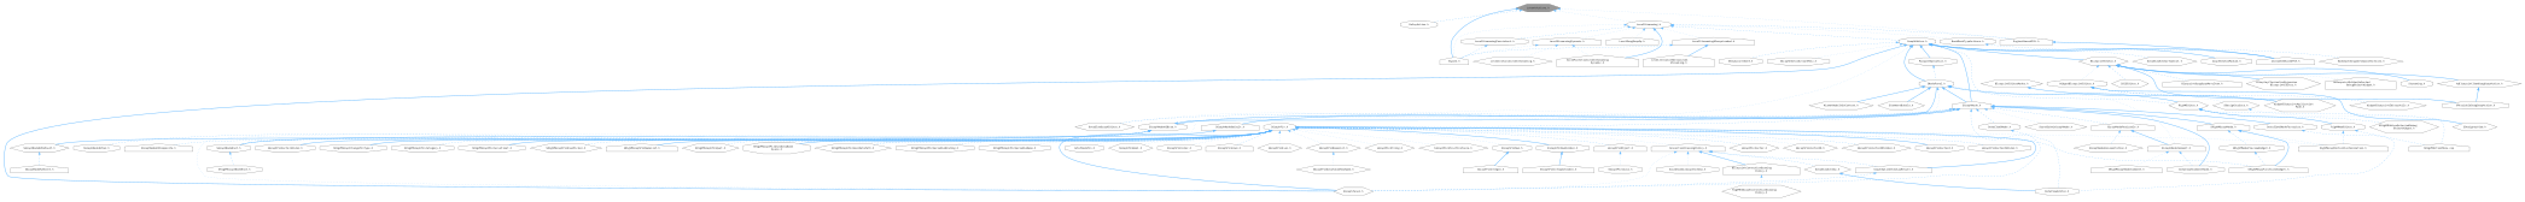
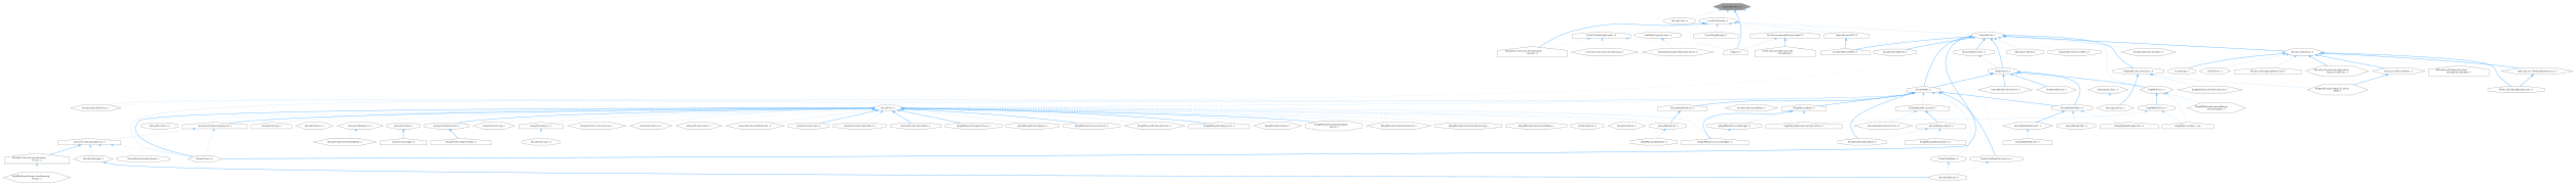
  digraph {
    fontname="IBM Plex Mono"
    node [color=grey40 fillcolor=white fontname="IBM Plex Mono" fontsize=10 shape=octagon style=filled]
    edge [color=steelblue1 dir=back fontname="IBM Plex Mono" fontsize=10 labelfontname=Helvetica labelfontsize=10 style=dashed]
    n1 [color=gray40 fillcolor=grey60 fontcolor=black height=0.2 label="LatentActions.h" shape=hexagon width=0.4]
    n2 [height=0.2 label="DelayAction.h" width=0.4]
    n3 [height=0.2 label="Engine.h" shape=house width=0.4]
    n4 [height=0.2 label="EngineSharedPCH.h" shape=house width=0.4]
    n5 [height=0.2 label="LevelStreaming.h" width=0.4]
    n6 [height=0.2 label="UnrealEdSharedPCH.h" shape=house width=0.4]
    n7 [height=0.2 label="BookMarkTypeActions.h" width=0.4]
    n8 [height=0.2 label="GraphEditor.h" width=0.4]
    n9 [height=0.2 label="LevelDragDropOp.h" shape=house width=0.4]
    n10 [height=0.2 label="LevelStreamingAlwaysLoaded.h" shape=house width=0.4]
    n11 [height=0.2 label="LevelStreamingDynamic.h" shape=house width=0.4]
    n12 [height=0.2 label="WorldPartitionLevelStreaming\lDynamic.h" shape=house width=0.4]
-   n13 [height=0.2 label="LevelStreamingPersistent.h" width=0.4]
    n14 [height=0.2 label="BookmarkSingleViewportActions.h" shape=hexagon width=0.4]
    n15 [height=0.2 label="BlueprintEditor.h" shape=hexagon width=0.4]
    n16 [height=0.2 label="WidgetBlueprintEditor.h" width=0.4]
    n17 [height=0.2 label="DataflowEditorToolkit.h" shape=hexagon width=0.4]
    n18 [height=0.2 label="DataflowGraphEditor.h" shape=hexagon width=0.4]
    n19 [height=0.2 label="GraphEditorModule.h" width=0.4]
    n20 [height=0.2 label="MarqueeOperation.h" width=0.4]
    n21 [height=0.2 label="SNodePanel.h" width=0.4]
    n22 [height=0.2 label="RigVMEditor.h" shape=hexagon width=0.4]
    n23 [height=0.2 label="SGraphNode.h" shape=house width=0.4]
    n24 [height=0.2 label="SGraphPanel.h" shape=hexagon width=0.4]
    n25 [height=0.2 label="SBlueprintDiff.h" width=0.4]
    n26 [height=0.2 label="SGraphEditorActionMenu.h" width=0.4]
    n27 [height=0.2 label="LevelInstanceEditorLevel\lStreaming.h" shape=house width=0.4]
    n28 [height=0.2 label="LevelInstanceLevelStreaming.h" shape=hexagon width=0.4]
    n29 [height=0.2 label="BPVariableDragDropAction.h" width=0.4]
    n30 [height=0.2 label="BlueprintDragDropMenuItem.h" shape=house width=0.4]
    n31 [height=0.2 label="BlueprintEditorModes.h" shape=hexagon width=0.4]
    n32 [height=0.2 label="IDisplayClusterConfigurator\lBlueprintEditor.h" shape=hexagon width=0.4]
    n33 [height=0.2 label="MyBlueprintItemDragDropAction.h" shape=hexagon width=0.4]
    n34 [height=0.2 label="SBlueprintEditorSelected\lDebugObjectWidget.h" shape=house width=0.4]
    n35 [height=0.2 label="Streaming.h" width=0.4]
    n36 [height=0.2 label="SSCSEditor.h" shape=hexagon width=0.4]
    n37 [height=0.2 label="WidgetBlueprintApplication\lMode.h" shape=hexagon width=0.4]
    n38 [height=0.2 label="SDesignerView.h" shape=hexagon width=0.4]
    n39 [height=0.2 label="WidgetBlueprintEditorUtils.h" shape=hexagon width=0.4]
    n40 [height=0.2 label="KismetNodeInfoContext.h" shape=hexagon width=0.4]
    n41 [height=0.2 label="SCommentBubble.h" shape=hexagon width=0.4]
    n42 [height=0.2 label="SDesignSurface.h" shape=hexagon width=0.4]
    n43 [height=0.2 label="SGraphNodeK2Base.h" width=0.4]
    n44 [height=0.2 label="SGraphNodeComment.h" shape=house width=0.4]
    n45 [height=0.2 label="RigVMNewEditor.h" width=0.4]
    n46 [height=0.2 label="SRigVMActionMenu.cpp" shape=house width=0.4]
    n47 [height=0.2 label="SRigVMEditorSelectedDebug\lObjectWidget.h" shape=hexagon width=0.4]
    n48 [height=0.2 label="DataflowSCommentNode.h" width=0.4]
    n49 [height=0.2 label="DataflowSNode.h" width=0.4]
    n50 [height=0.2 label="DataflowSNodeFactories.h" width=0.4]
    n51 [height=0.2 label="SGraphNodeDefault.h" shape=house width=0.4]
    n52 [height=0.2 label="SGraphNodeResizable.h" shape=house width=0.4]
    n53 [height=0.2 label="SGraphPin.h" width=0.4]
    n54 [height=0.2 label="SRigVMGraphNode.h" shape=house width=0.4]
    n55 [height=0.2 label="SoundSubmixGraphNode.h" shape=hexagon width=0.4]
    n56 [height=0.2 label="SGraphNodeK2Composite.h" shape=house width=0.4]
    n57 [height=0.2 label="SGraphNodeK2Default.h" shape=hexagon width=0.4]
    n58 [height=0.2 label="SGraphNodeK2Var.h" width=0.4]
    n59 [height=0.2 label="SRigVMGraphNodeComment.h" shape=house width=0.4]
    n60 [height=0.2 label="RigVMGraphDetailCustomization.h" shape=house width=0.4]
    n61 [height=0.2 label="DataflowEditor.h" width=0.4]
    n62 [height=0.2 label="SGraphNodeKnot.h" width=0.4]
    n63 [height=0.2 label="SGraphNodeDocumentation.h" shape=hexagon width=0.4]
    n64 [height=0.2 label="ConnectionDrawingPolicy.h" shape=house width=0.4]
    n65 [height=0.2 label="DataflowSPin.h" width=0.4]
    n66 [height=0.2 label="GraphSplineOverlapResult.h" shape=house width=0.4]
    n67 [height=0.2 label="SGraphPinBool.h" shape=hexagon width=0.4]
    n68 [height=0.2 label="SGraphPinColor.h" width=0.4]
    n69 [height=0.2 label="SGraphPinEnum.h" shape=house width=0.4]
    n70 [height=0.2 label="SGraphPinExec.h" shape=hexagon width=0.4]
    n71 [height=0.2 label="SGraphPinNameList.h" shape=hexagon width=0.4]
    n72 [height=0.2 label="SGraphPinNum.h" width=0.4]
    n73 [height=0.2 label="SGraphPinNumSlider.h" width=0.4]
    n74 [height=0.2 label="SGraphPinObject.h" shape=house width=0.4]
    n75 [height=0.2 label="SGraphPinString.h" shape=hexagon width=0.4]
    n76 [height=0.2 label="SGraphPinStructInstance.h" shape=hexagon width=0.4]
    n77 [height=0.2 label="SGraphPinVector.h" shape=hexagon width=0.4]
    n78 [height=0.2 label="SGraphPinVector2D.h" shape=hexagon width=0.4]
    n79 [height=0.2 label="SGraphPinVector2DSlider.h" shape=hexagon width=0.4]
    n80 [height=0.2 label="SGraphPinVector4.h" width=0.4]
    n81 [height=0.2 label="SGraphPinVector4Slider.h" width=0.4]
    n82 [height=0.2 label="SGraphPinVectorSlider.h" width=0.4]
    n83 [height=0.2 label="SRigVMGraphChangePinType.h" width=0.4]
    n84 [height=0.2 label="SRigVMGraphPinCategory.h" width=0.4]
    n85 [height=0.2 label="SRigVMGraphPinCurveFloat.h" width=0.4]
    n86 [height=0.2 label="SRigVMGraphPinEnumPicker.h" shape=hexagon width=0.4]
    n87 [height=0.2 label="SRigVMGraphPinNameList.h" shape=house width=0.4]
    n88 [height=0.2 label="SRigVMGraphPinQuat.h" shape=hexagon width=0.4]
    n89 [height=0.2 label="SRigVMGraphPinUserDataName\lSpace.h" width=0.4]
    n90 [height=0.2 label="SRigVMGraphPinUserDataPath.h" shape=hexagon width=0.4]
    n91 [height=0.2 label="SRigVMGraphPinVariableBinding.h" width=0.4]
    n92 [height=0.2 label="SRigVMGraphPinVariableName.h" width=0.4]
    n93 [height=0.2 label="SRigVMSwapFunctionsWidget.h" shape=house width=0.4]
    n94 [height=0.2 label="SRigVMNodePreviewWidget.h" width=0.4]
    n95 [height=0.2 label="SRigVMGraphNodeKnot.h" width=0.4]
    n96 [height=0.2 label="SGraphNodeK2Event.h" shape=house width=0.4]
    n97 [height=0.2 label="BlueprintConnectionDrawing\lPolicy.h" shape=house width=0.4]
    n98 [height=0.2 label="DataflowSchema.h" shape=hexagon width=0.4]
    n99 [height=0.2 label="SoundSubmixGraphSchema.h" width=0.4]
    n100 [height=0.2 label="SGraphPinDataTableRowName.h" shape=hexagon width=0.4]
    n101 [height=0.2 label="SGraphPinInteger.h" shape=house width=0.4]
    n102 [height=0.2 label="SGraphPinIntegerSlider.h" shape=house width=0.4]
    n103 [height=0.2 label="SGraphPinClass.h" width=0.4]
    n104 [height=0.2 label="RigVMEdGraphConnectionDrawing\lPolicy.h" shape=hexagon width=0.4]
    n1 -> n2
    n1 -> n3 [style=bold]
    n1 -> n4 [style=dotted]
    n1 -> n5 [style=dotted]
    n4 -> n6 [style=bold]
    n5 -> n3 [style=dotted]
    n5 -> n4
    n5 -> n7 [style=dotted]
    n5 -> n8
    n5 -> n9 [style=dotted]
    n5 -> n10 [style=dotted]
    n5 -> n11 [style=dotted]
    n5 -> n12 [style=bold]
-   n5 -> n13
    n7 -> n14
    n8 -> n6 [style=bold]
    n8 -> n15 [style=bold]
+   n8 -> n16 [style=bold]
    n8 -> n17
    n8 -> n18 [style=dotted]
    n8 -> n19 [style=bold]
    n8 -> n20 [style=bold]
    n8 -> n21 [style=bold]
    n8 -> n22
    n8 -> n23 [style=bold]
    n8 -> n24 [style=bold]
    n8 -> n25
    n8 -> n26 [style=dotted]
    n10 -> n3
    n10 -> n27 [style=bold]
    n11 -> n3 [style=dotted]
    n11 -> n12 [style=dotted]
    n11 -> n28 [style=dotted]
-   n13 -> n3
    n15 -> n16 [style=dotted]
    n15 -> n29 [style=bold]
    n15 -> n30
+   n15 -> n31 [style=bold]
    n15 -> n32 [style=bold]
    n15 -> n33 [style=bold]
    n15 -> n34 [style=dotted]
    n15 -> n35 [style=bold]
    n15 -> n36
    n16 -> n37
    n16 -> n38 [style=bold]
    n16 -> n39
    n20 -> n21
    n21 -> n22 [style=bold]
    n21 -> n23 [style=bold]
    n21 -> n24 [style=dotted]
    n21 -> n40 [style=bold]
    n21 -> n41 [style=bold]
    n21 -> n42 [style=dotted]
-   n43 -> n21 [style=bold]
+   n21 -> n43 [style=bold]
    n21 -> n44 [style=dotted]
    n22 -> n45 [style=bold]
    n22 -> n46
    n22 -> n47
    n23 -> n18
    n23 -> n24
    n23 -> n43 [style=bold]
    n23 -> n48 [style=bold]
    n23 -> n49
    n23 -> n50 [style=bold]
    n23 -> n51 [style=bold]
    n23 -> n52
    n23 -> n53
    n23 -> n54 [style=bold]
    n23 -> n55 [style=dotted]
    n31 -> n37 [style=bold]
    n33 -> n29 [style=bold]
    n42 -> n38 [style=dotted]
    n43 -> n56
    n43 -> n57 [style=bold]
    n43 -> n58
    n44 -> n48
    n44 -> n59 [style=dotted]
    n45 -> n46
    n45 -> n60
    n49 -> n61
    n50 -> n61
    n51 -> n62 [style=bold]
    n52 -> n44 [style=bold]
    n52 -> n63
    n53 -> n24 [style=bold]
    n53 -> n60 [style=dotted]
    n53 -> n62
    n53 -> n64 [style=dotted]
    n53 -> n65 [style=dotted]
    n53 -> n66 [style=bold]
    n53 -> n67 [style=dotted]
    n53 -> n68 [style=dotted]
    n53 -> n69
    n53 -> n70 [style=dotted]
    n53 -> n71 [style=dotted]
    n53 -> n72 [style=dotted]
    n53 -> n73 [style=bold]
    n53 -> n74
    n53 -> n75 [style=dotted]
    n53 -> n76 [style=dotted]
    n53 -> n77
    n53 -> n78 [style=dotted]
    n53 -> n79
    n53 -> n80 [style=bold]
    n53 -> n81
    n53 -> n82 [style=bold]
    n53 -> n83 [style=bold]
    n53 -> n84
    n53 -> n85 [style=bold]
    n53 -> n86
    n53 -> n87 [style=bold]
    n53 -> n88
    n53 -> n89 [style=bold]
    n53 -> n90
    n53 -> n91
    n53 -> n92 [style=dotted]
    n53 -> n93
    n54 -> n60 [style=dotted]
    n54 -> n93 [style=bold]
    n54 -> n94
    n57 -> n96
    n62 -> n95
    n64 -> n24 [style=dotted]
    n64 -> n97 [style=bold]
    n64 -> n98
    n64 -> n99 [style=dotted]
    n66 -> n24
-   n64 -> n66
+   n66 -> n64
    n71 -> n100 [style=dotted]
    n72 -> n101 [style=bold]
    n73 -> n102 [style=bold]
    n74 -> n103 [style=dotted]
    n94 -> n93
    n97 -> n104 [style=dotted]
    n98 -> n61 [style=bold]
  }
